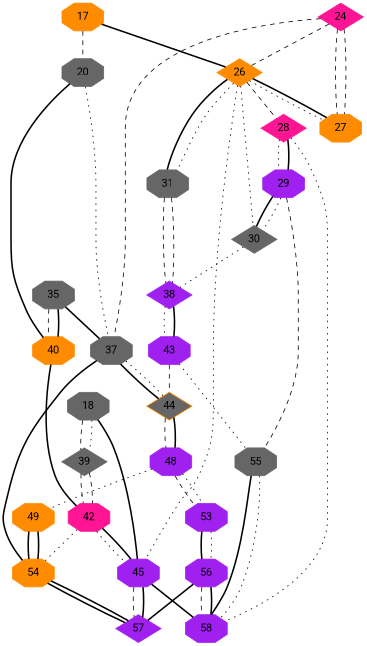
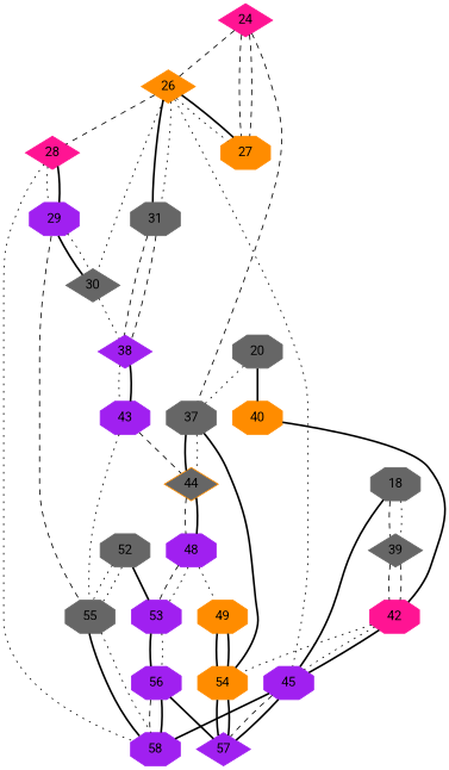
  graph {
    fontname=Roboto
    node [color=gray40 fontname=Roboto shape=octagon style=filled]
    edge [fontname=Roboto style=bold]
-   17 [color=darkorange]
    20 [super="+16"]
    26 [color=darkorange shape=diamond super="+25"]
    37 [super="+33+34+15+14"]
    40 [color=darkorange super="+22+21"]
    45 [color=purple super="+11+2"]
    27 [color=darkorange]
    28 [color=deeppink shape=diamond super="+7"]
    30 [shape=diamond]
    31
    39 [shape=diamond super="+23+19"]
    18
    42 [color=deeppink super="+41"]
    58 [color=purple super="+36+6"]
    57 [color=purple shape=diamond]
    44 [color=darkorange fillcolor=gray40 shape=diamond]
    54 [color=darkorange super="+47+46"]
    24 [color=deeppink shape=diamond super="+12+13"]
    29 [color=purple]
    38 [color=purple shape=diamond]
    55 [super="+50+51"]
    43 [color=purple]
-   35
    48 [color=purple]
    49 [color=darkorange]
    53 [color=purple]
    56 [color=purple]
-   17 -- 20 [style=dashed weight=2]
-   17 -- 26
+   52
    20 -- 37 [style=dotted]
    20 -- 40
    26 -- 45 [style=dotted]
    26 -- 27 [style=dotted]
    26 -- 27
    26 -- 28 [style=dashed]
    26 -- 30 [style=dotted]
    26 -- 31
    26 -- 31 [style=dotted]
    37 -- 44
    37 -- 44 [style=dotted]
    37 -- 54
    40 -- 42
    45 -- 58 [weight=3]
    45 -- 57 [style=dashed]
    45 -- 57
    28 -- 58 [style=dotted weight=2]
    28 -- 29 [style=dotted]
    28 -- 29
    30 -- 38 [style=dotted]
    31 -- 38 [style=dashed]
    31 -- 38 [style=dashed]
    39 -- 42 [style=dashed]
    39 -- 42 [style=dashed]
    18 -- 45
    18 -- 39 [style=dashed weight=2]
    18 -- 39 [style=dotted]
    42 -- 45 [style=dotted]
    42 -- 45
    42 -- 54 [style=dotted]
    44 -- 48 [style=dashed]
    44 -- 48
    54 -- 57
    54 -- 57
    24 -- 26 [style=dashed]
    24 -- 37 [style=dashed]
    24 -- 27 [style=dashed weight=2]
    24 -- 27 [style=dashed]
    29 -- 30
    29 -- 30 [style=dotted]
    29 -- 55 [style=dashed]
    38 -- 43 [style=dotted]
    38 -- 43
    55 -- 58
    55 -- 58 [style=dotted]
    43 -- 44 [style=dashed]
    43 -- 55 [style=dotted]
-   35 -- 37
-   35 -- 40 [style=dashed weight=2]
-   35 -- 40
    48 -- 49 [style=dotted]
    48 -- 53 [style=dashed]
    48 -- 53 [style=dotted]
    49 -- 54 [weight=2]
    49 -- 54
    53 -- 56
    53 -- 56 [style=dotted]
    56 -- 58 [style=dashed]
    56 -- 58
    56 -- 57
+   52 -- 55 [style=dotted weight=2]
+   52 -- 55 [style=dotted]
+   52 -- 53
  }
